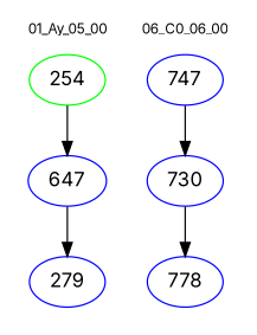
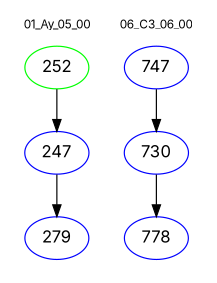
  digraph {
    fontname=Inter
    node [color=blue fontname=Inter]
    edge [color=black fontname=Inter]
-   n1 [color=green label=254]
-   n2 [label=647]
+   n1 [color=green label=252]
+   n2 [label=247]
    n3 [label=279]
    n4 [label=747]
    n5 [label=730]
    n6 [label=778]
    subgraph cluster_1 {
      color=white
      fontsize=10
      label="01_Ay_05_00"
      n1
      n2
      n3
    }
    subgraph cluster_2 {
      color=white
      fontsize=10
-     label="06_C0_06_00"
+     label="06_C3_06_00"
      n4
      n5
      n6
    }
    n1 -> n2
    n2 -> n3
    n4 -> n5
    n5 -> n6
  }
